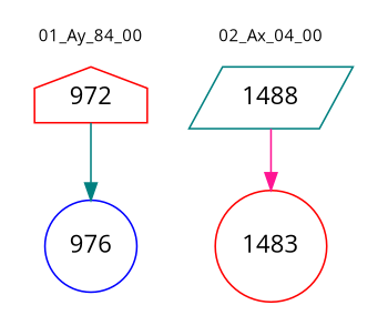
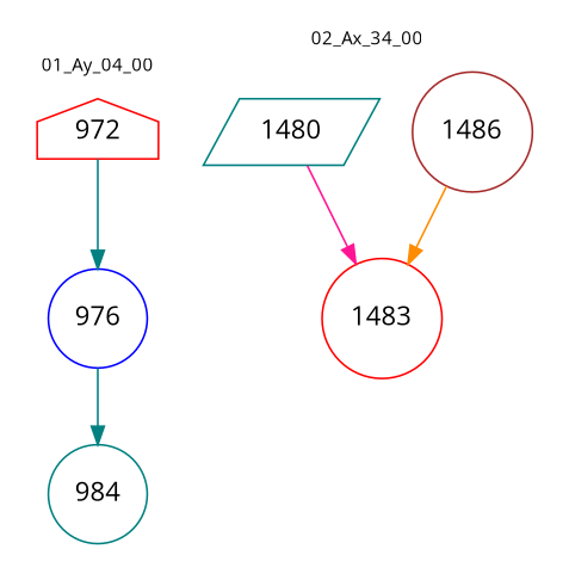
  digraph {
    fontname="Open Sans"
    node [color=red fontname="Open Sans" shape=circle]
    edge [color=teal fontname="Open Sans"]
    n1 [label=972 shape=house]
    n2 [color=blue label=976]
+   n3 [color=teal label=984]
+   n4 [color=brown label=1486]
    n5 [label=1483]
-   n6 [color=teal label=1488 shape=parallelogram]
+   n6 [color=teal label=1480 shape=parallelogram]
    subgraph cluster_1 {
      color=white
      fontsize=10
-     label="01_Ay_84_00"
+     label="01_Ay_04_00"
      n1
      n2
+     n3
    }
    subgraph cluster_2 {
      color=white
      fontsize=10
-     label="02_Ax_04_00"
+     label="02_Ax_34_00"
+     n4
      n5
      n6
    }
    n1 -> n2
+   n2 -> n3
+   n4 -> n5 [color=darkorange]
    n6 -> n5 [color=deeppink]
  }
